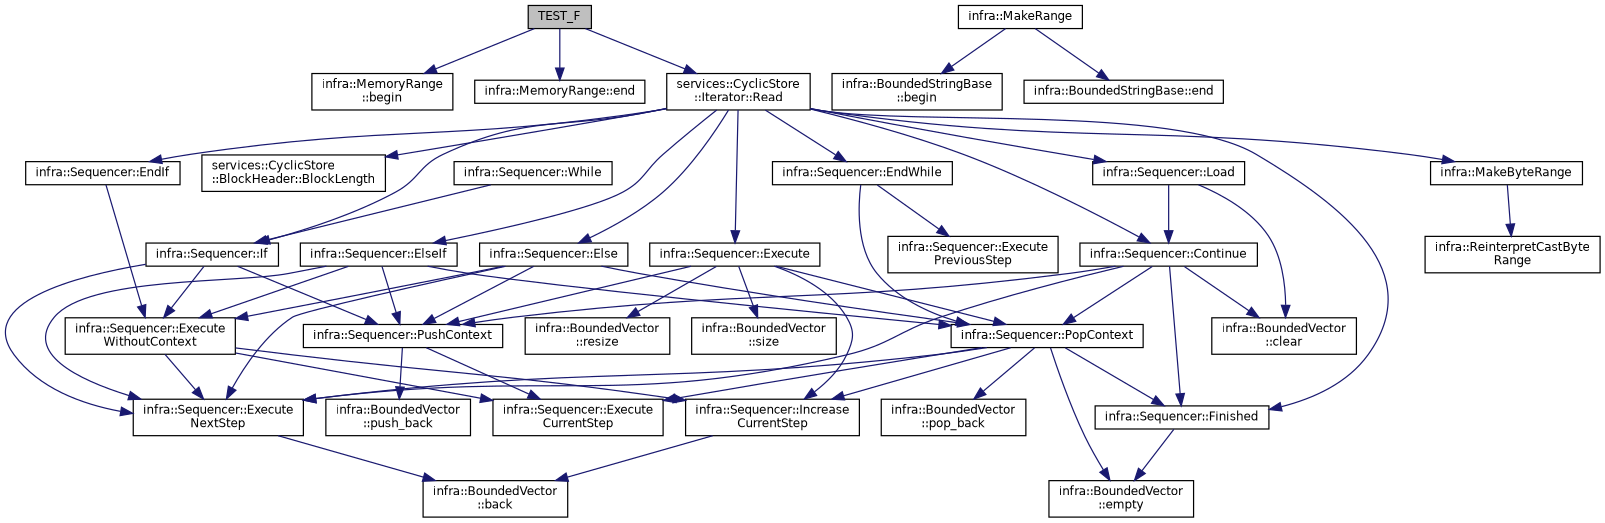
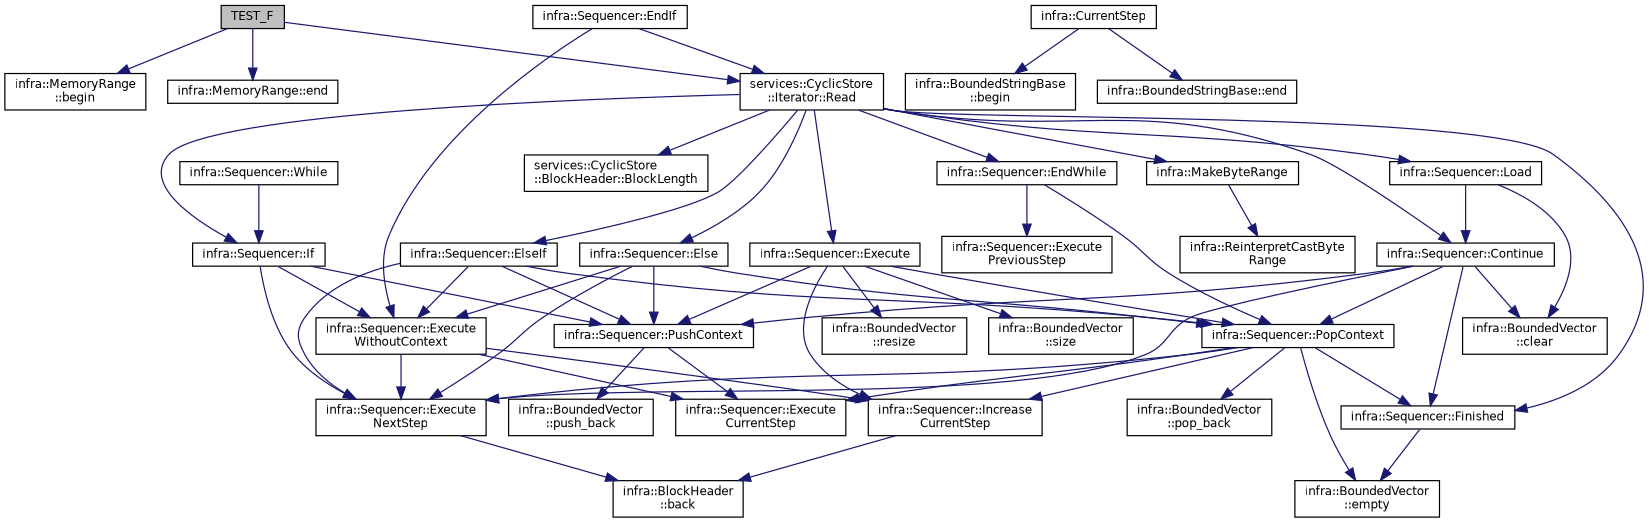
  digraph {
    rankdir=TB
    node [color=black fillcolor=white fontname=Helvetica fontsize=10 shape=record style=filled]
    edge [color=midnightblue fontname=Helvetica fontsize=10 labelfontname=Helvetica labelfontsize=10 style=solid]
    n1 [fillcolor=grey75 fontcolor=black height=0.2 label=TEST_F width=0.4]
    n2 [height=0.2 label="infra::MemoryRange\l::begin" width=0.4]
    n3 [height=0.2 label="infra::MemoryRange::end" width=0.4]
    n4 [height=0.2 label="services::CyclicStore\l::Iterator::Read" width=0.4]
    n5 [height=0.2 label="infra::Sequencer::Finished" width=0.4]
    n6 [height=0.2 label="infra::Sequencer::Load" width=0.4]
    n7 [height=0.2 label="infra::Sequencer::Continue" width=0.4]
    n8 [height=0.2 label="infra::Sequencer::If" width=0.4]
    n9 [height=0.2 label="infra::MakeByteRange" width=0.4]
    n10 [height=0.2 label="services::CyclicStore\l::BlockHeader::BlockLength" width=0.4]
    n11 [height=0.2 label="infra::Sequencer::Else" width=0.4]
    n12 [height=0.2 label="infra::Sequencer::Execute" width=0.4]
    n13 [height=0.2 label="infra::Sequencer::EndIf" width=0.4]
    n14 [height=0.2 label="infra::Sequencer::ElseIf" width=0.4]
    n15 [height=0.2 label="infra::Sequencer::EndWhile" width=0.4]
    n16 [height=0.2 label="infra::BoundedVector\l::empty" width=0.4]
    n17 [height=0.2 label="infra::BoundedVector\l::clear" width=0.4]
    n18 [height=0.2 label="infra::Sequencer::PushContext" width=0.4]
    n19 [height=0.2 label="infra::Sequencer::PopContext" width=0.4]
    n20 [height=0.2 label="infra::Sequencer::Execute\lNextStep" width=0.4]
    n21 [height=0.2 label="infra::Sequencer::While" width=0.4]
    n22 [height=0.2 label="infra::Sequencer::Execute\lWithoutContext" width=0.4]
    n23 [height=0.2 label="infra::ReinterpretCastByte\lRange" width=0.4]
    n24 [height=0.2 label="infra::Sequencer::Increase\lCurrentStep" width=0.4]
    n25 [height=0.2 label="infra::BoundedVector\l::size" width=0.4]
    n26 [height=0.2 label="infra::BoundedVector\l::resize" width=0.4]
    n27 [height=0.2 label="infra::Sequencer::Execute\lPreviousStep" width=0.4]
    n28 [height=0.2 label="infra::Sequencer::Execute\lCurrentStep" width=0.4]
    n29 [height=0.2 label="infra::BoundedVector\l::push_back" width=0.4]
    n30 [height=0.2 label="infra::BoundedVector\l::pop_back" width=0.4]
-   n31 [height=0.2 label="infra::BoundedVector\l::back" width=0.4]
-   n32 [height=0.2 label="infra::MakeRange" width=0.4]
+   n31 [height=0.2 label="infra::BlockHeader\l::back" width=0.4]
+   n32 [height=0.2 label="infra::CurrentStep" width=0.4]
    n33 [height=0.2 label="infra::BoundedStringBase\l::begin" width=0.4]
    n34 [height=0.2 label="infra::BoundedStringBase::end" width=0.4]
    n1 -> n2
    n1 -> n3
    n1 -> n4
    n4 -> n5
    n4 -> n6
    n4 -> n7
    n4 -> n8
    n4 -> n9
    n4 -> n10
    n4 -> n11
    n4 -> n12
-   n4 -> n13
+   n13 -> n4
    n4 -> n14
    n4 -> n15
    n5 -> n16
    n6 -> n7
    n6 -> n17
    n7 -> n5
    n7 -> n17
    n7 -> n18
    n7 -> n19
    n7 -> n20
    n8 -> n18
    n8 -> n20
    n8 -> n22
    n9 -> n23
    n11 -> n18
    n11 -> n19
    n11 -> n20
    n11 -> n22
    n12 -> n18
    n12 -> n19
    n12 -> n24
    n12 -> n25
    n12 -> n26
    n13 -> n22
    n14 -> n18
    n14 -> n19
    n14 -> n20
    n14 -> n22
    n15 -> n19
    n15 -> n27
    n18 -> n28
    n18 -> n29
    n19 -> n5
    n19 -> n16
    n19 -> n20
    n19 -> n24
    n19 -> n28
    n19 -> n30
    n20 -> n31
    n21 -> n8
    n22 -> n20
    n22 -> n24
    n22 -> n28
    n24 -> n31
    n32 -> n33
    n32 -> n34
  }
